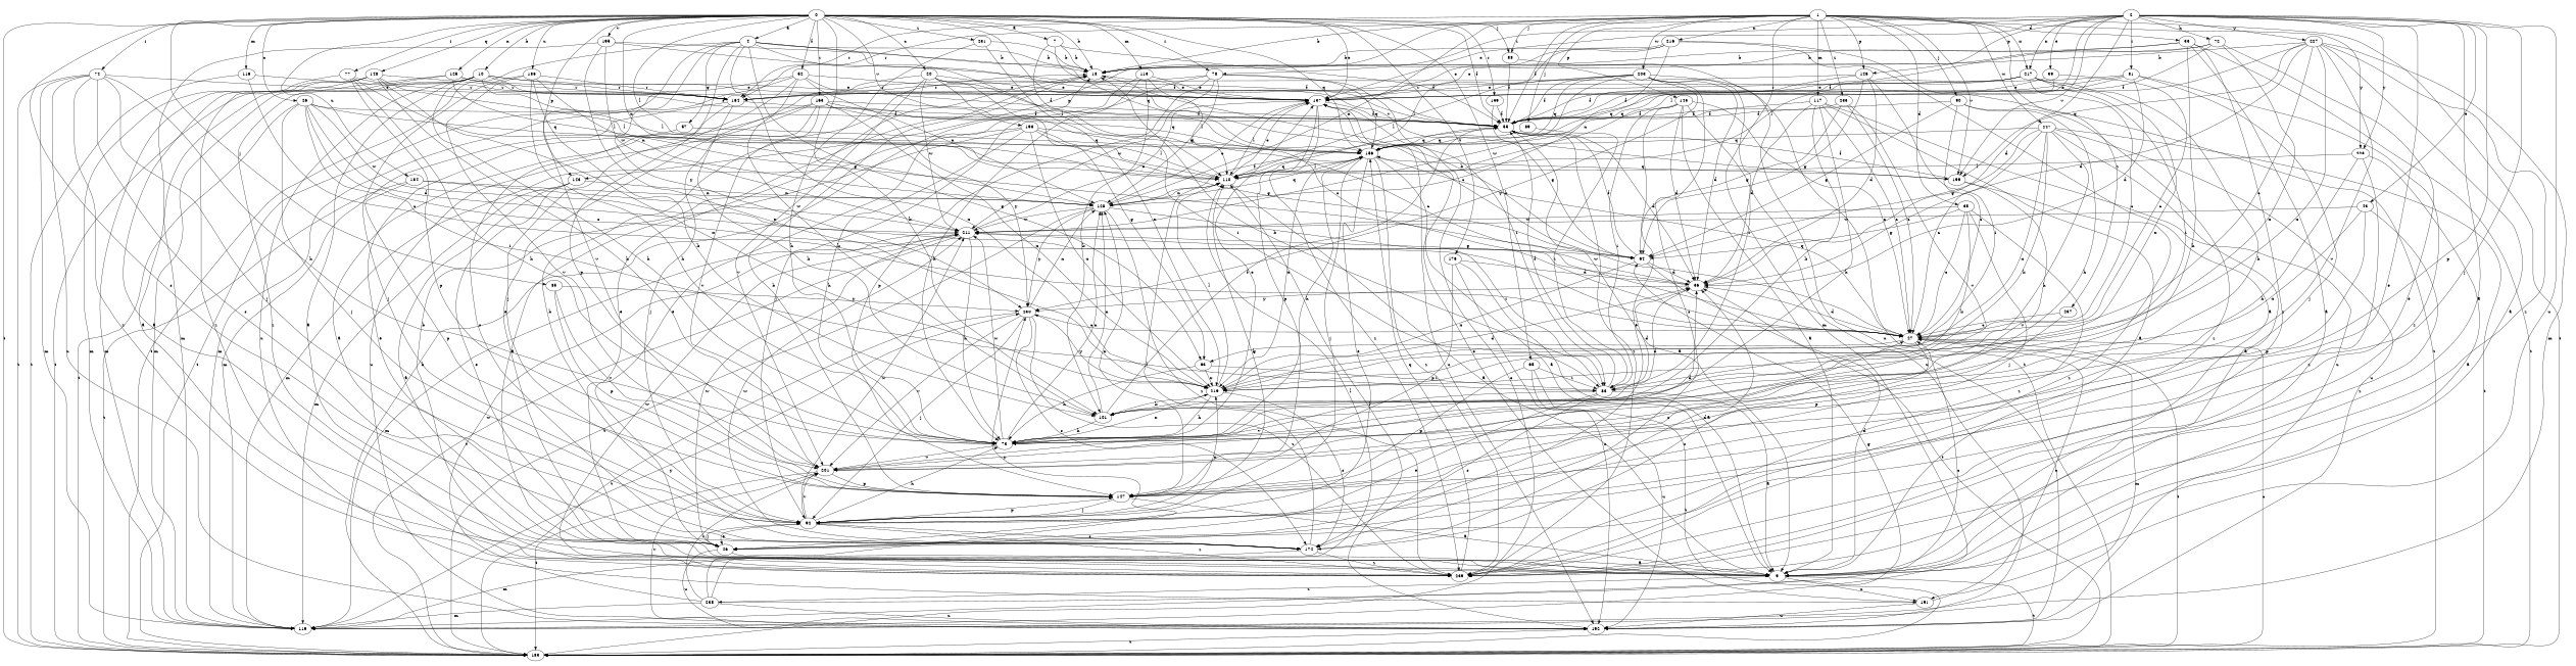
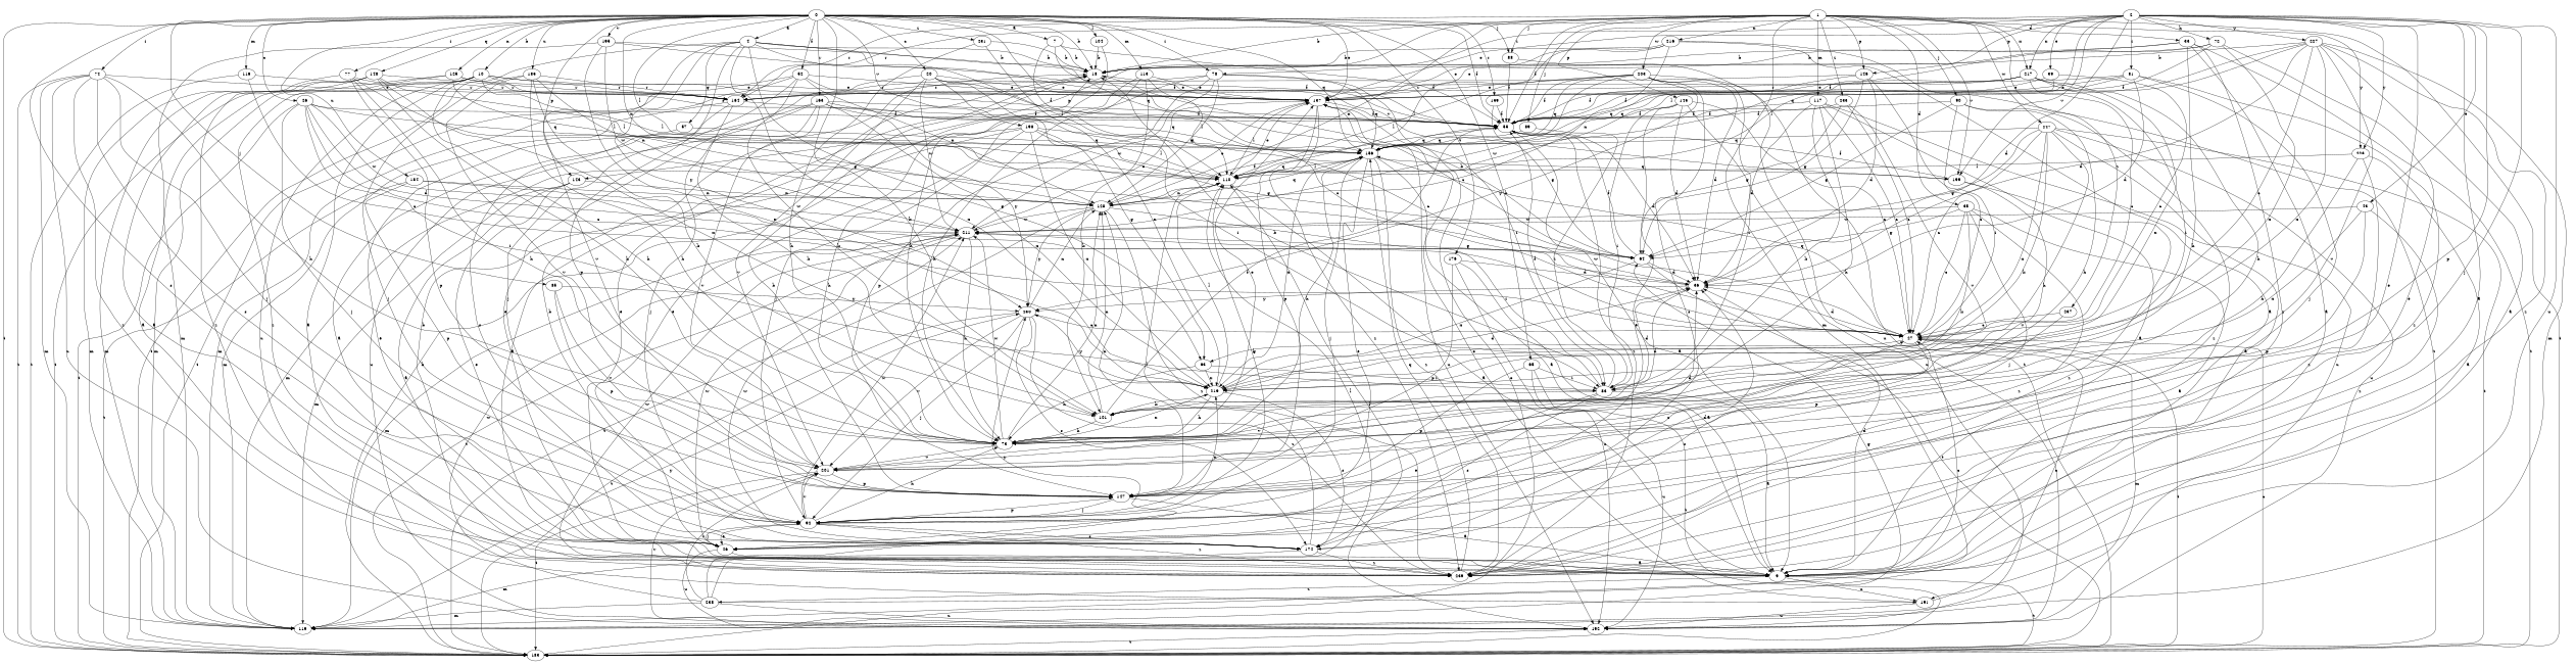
  strict digraph {
    n1 [label=4]
    0
    7
    10
    18
    20
    26
    27
    52
    55
    65
    74
    77
    78
    85
    88
    101
+   104
    110
    113
    116
    125
    128
    137
    143
    148
    156
    159
    163
    174
    176
    183
    184
    185
    195
    198
    231
    199
    147
    57
    63
    201
    219
    230
    119
    164
    9
    191
    73
    239
    46
    83
    211
    36
    92
    192
    64
    1
    33
    35
    89
    90
    117
    145
    146
    203
    n67 [label=247]
    216
    217
    223
    233
    237
    2
    39
    43
    72
    81
    227
    238
    n1 -> 18 [label=b]
    n1 -> 55 [label=f]
    n1 -> 110 [label=l]
    n1 -> 183 [label=t]
    n1 -> 199 [label=v]
    n1 -> 147 [label=p]
    n1 -> 57 [label=g]
    n1 -> 63 [label=g]
    n1 -> 201 [label=v]
    n1 -> 219 [label=x]
    n1 -> 230 [label=y]
    0 -> n1 [label=a]
    0 -> 7 [label=a]
    0 -> 10 [label=b]
    0 -> 18 [label=b]
    0 -> 20 [label=c]
    0 -> 26 [label=c]
    0 -> 27 [label=c]
    0 -> 52 [label=f]
    0 -> 55 [label=f]
    0 -> 65 [label=h]
    0 -> 74 [label=i]
    0 -> 77 [label=i]
    0 -> 78 [label=i]
    0 -> 85 [label=j]
    0 -> 88 [label=j]
    0 -> 101 [label=k]
+   0 -> 104 [label=l]
    0 -> 110 [label=l]
    0 -> 113 [label=m]
    0 -> 116 [label=m]
    0 -> 125 [label=n]
    0 -> 128 [label=n]
    0 -> 137 [label=o]
    0 -> 143 [label=p]
    0 -> 148 [label=q]
    0 -> 156 [label=q]
    0 -> 159 [label=r]
    0 -> 163 [label=r]
    0 -> 174 [label=s]
    0 -> 176 [label=t]
    0 -> 183 [label=t]
    0 -> 184 [label=u]
    0 -> 185 [label=u]
    0 -> 195 [label=v]
    0 -> 198 [label=v]
    0 -> 231 [label=z]
    7 -> 18 [label=b]
    7 -> 27 [label=c]
    7 -> 55 [label=f]
    7 -> 156 [label=q]
    10 -> 55 [label=f]
    10 -> 110 [label=l]
    10 -> 137 [label=o]
    10 -> 119 [label=m]
    10 -> 164 [label=r]
    10 -> 9 [label=a]
    10 -> 191 [label=u]
    10 -> 73 [label=h]
    10 -> 239 [label=z]
    18 -> 137 [label=o]
    18 -> 46 [label=e]
    20 -> 27 [label=c]
    20 -> 137 [label=o]
    20 -> 63 [label=g]
    20 -> 201 [label=v]
    20 -> 46 [label=e]
    20 -> 83 [label=i]
    20 -> 211 [label=w]
    26 -> 27 [label=c]
    26 -> 55 [label=f]
    26 -> 156 [label=q]
    26 -> 183 [label=t]
    26 -> 83 [label=i]
    26 -> 211 [label=w]
    26 -> 36 [label=d]
    26 -> 92 [label=j]
    27 -> 156 [label=q]
    27 -> 174 [label=s]
    27 -> 183 [label=t]
    27 -> 63 [label=g]
    27 -> 119 [label=m]
    27 -> 36 [label=d]
    52 -> 55 [label=f]
    52 -> 101 [label=k]
    52 -> 128 [label=n]
    52 -> 137 [label=o]
    52 -> 183 [label=t]
    52 -> 119 [label=m]
    52 -> 92 [label=j]
    55 -> 156 [label=q]
    55 -> 9 [label=a]
    55 -> 239 [label=z]
    55 -> 36 [label=d]
    65 -> 183 [label=t]
    65 -> 147 [label=p]
    65 -> 83 [label=i]
    65 -> 192 [label=u]
    74 -> 137 [label=o]
    74 -> 174 [label=s]
    74 -> 183 [label=t]
    74 -> 119 [label=m]
    74 -> 73 [label=h]
    74 -> 239 [label=z]
    74 -> 92 [label=j]
    74 -> 192 [label=u]
    77 -> 128 [label=n]
    77 -> 147 [label=p]
    77 -> 119 [label=m]
    77 -> 164 [label=r]
    77 -> 73 [label=h]
    78 -> 128 [label=n]
    78 -> 156 [label=q]
    78 -> 147 [label=p]
    78 -> 164 [label=r]
    78 -> 83 [label=i]
    78 -> 211 [label=w]
    78 -> 92 [label=j]
    85 -> 147 [label=p]
    85 -> 201 [label=v]
    85 -> 230 [label=y]
    88 -> 55 [label=f]
    88 -> 192 [label=u]
    101 -> 55 [label=f]
    101 -> 128 [label=n]
    101 -> 73 [label=h]
    101 -> 36 [label=d]
+   104 -> 18 [label=b]
+   104 -> 73 [label=h]
    110 -> 128 [label=n]
    110 -> 137 [label=o]
    110 -> 156 [label=q]
    110 -> 9 [label=a]
    113 -> 101 [label=k]
    113 -> 110 [label=l]
    113 -> 137 [label=o]
    113 -> 73 [label=h]
    113 -> 46 [label=e]
    116 -> 27 [label=c]
    116 -> 183 [label=t]
    116 -> 164 [label=r]
    125 -> 110 [label=l]
    125 -> 137 [label=o]
    125 -> 183 [label=t]
    125 -> 164 [label=r]
    125 -> 9 [label=a]
    128 -> 55 [label=f]
    128 -> 137 [label=o]
    128 -> 156 [label=q]
    128 -> 183 [label=t]
    128 -> 230 [label=y]
    128 -> 239 [label=z]
    128 -> 83 [label=i]
    128 -> 211 [label=w]
    137 -> 55 [label=f]
    137 -> 110 [label=l]
    137 -> 147 [label=p]
    137 -> 239 [label=z]
    137 -> 192 [label=u]
    143 -> 128 [label=n]
    143 -> 119 [label=m]
    143 -> 9 [label=a]
    143 -> 46 [label=e]
    148 -> 110 [label=l]
    148 -> 219 [label=x]
    148 -> 119 [label=m]
    148 -> 164 [label=r]
    148 -> 9 [label=a]
    148 -> 73 [label=h]
    148 -> 239 [label=z]
    156 -> 110 [label=l]
    156 -> 199 [label=q]
    156 -> 219 [label=x]
    156 -> 9 [label=a]
    156 -> 73 [label=h]
    156 -> 239 [label=z]
    156 -> 46 [label=e]
    156 -> 92 [label=j]
    159 -> 55 [label=f]
    159 -> 64 [label=g]
    163 -> 55 [label=f]
    163 -> 156 [label=q]
    163 -> 201 [label=v]
    163 -> 219 [label=x]
    163 -> 230 [label=y]
    163 -> 9 [label=a]
    163 -> 92 [label=j]
    163 -> 192 [label=u]
    174 -> 18 [label=b]
    174 -> 110 [label=l]
    174 -> 119 [label=m]
    174 -> 239 [label=z]
    174 -> 211 [label=w]
    174 -> 36 [label=d]
    176 -> 147 [label=p]
    176 -> 9 [label=a]
    176 -> 36 [label=d]
    176 -> 192 [label=u]
    183 -> 18 [label=b]
    183 -> 27 [label=c]
    183 -> 137 [label=o]
    184 -> 128 [label=n]
    184 -> 183 [label=t]
    184 -> 147 [label=p]
    184 -> 211 [label=w]
    185 -> 101 [label=k]
    185 -> 201 [label=v]
    185 -> 164 [label=r]
    185 -> 73 [label=h]
    185 -> 92 [label=j]
    185 -> 64 [label=g]
    195 -> 18 [label=b]
    195 -> 55 [label=f]
    195 -> 219 [label=x]
    195 -> 119 [label=m]
    195 -> 211 [label=w]
    198 -> 110 [label=l]
    198 -> 156 [label=q]
    198 -> 219 [label=x]
    198 -> 119 [label=m]
    198 -> 9 [label=a]
    198 -> 73 [label=h]
    198 -> 64 [label=g]
    231 -> 18 [label=b]
    231 -> 219 [label=x]
    231 -> 73 [label=h]
    199 -> 55 [label=f]
    199 -> 201 [label=v]
    199 -> 239 [label=z]
    147 -> 18 [label=b]
    147 -> 27 [label=c]
    147 -> 128 [label=n]
    147 -> 9 [label=a]
    147 -> 92 [label=j]
    57 -> 156 [label=q]
    57 -> 46 [label=e]
    63 -> 219 [label=x]
    63 -> 73 [label=h]
    63 -> 83 [label=i]
    201 -> 183 [label=t]
    201 -> 147 [label=p]
    201 -> 36 [label=d]
    219 -> 101 [label=k]
    219 -> 110 [label=l]
    219 -> 174 [label=s]
    219 -> 230 [label=y]
    219 -> 73 [label=h]
    219 -> 36 [label=d]
    230 -> 27 [label=c]
    230 -> 128 [label=n]
    230 -> 174 [label=s]
    230 -> 183 [label=t]
    230 -> 201 [label=v]
    230 -> 239 [label=z]
    230 -> 92 [label=j]
    119 -> 230 [label=y]
    119 -> 64 [label=g]
    164 -> 55 [label=f]
    164 -> 101 [label=k]
    164 -> 174 [label=s]
    164 -> 119 [label=m]
    9 -> 183 [label=t]
    9 -> 191 [label=u]
    9 -> 36 [label=d]
    9 -> 238 [label=z]
    191 -> 27 [label=c]
    191 -> 137 [label=o]
    191 -> 192 [label=u]
    73 -> 128 [label=n]
    73 -> 137 [label=o]
    73 -> 201 [label=v]
    73 -> 219 [label=x]
    73 -> 211 [label=w]
    239 -> 18 [label=b]
    239 -> 156 [label=q]
    239 -> 211 [label=w]
    46 -> 9 [label=a]
    46 -> 211 [label=w]
    46 -> 92 [label=j]
    46 -> 192 [label=u]
    83 -> 18 [label=b]
    83 -> 55 [label=f]
    83 -> 174 [label=s]
    83 -> 201 [label=v]
    83 -> 9 [label=a]
    83 -> 46 [label=e]
    83 -> 36 [label=d]
    211 -> 137 [label=o]
    211 -> 183 [label=t]
    211 -> 119 [label=m]
    211 -> 73 [label=h]
    211 -> 64 [label=g]
    36 -> 230 [label=y]
    36 -> 211 [label=w]
    92 -> 110 [label=l]
    92 -> 174 [label=s]
    92 -> 147 [label=p]
    92 -> 201 [label=v]
    92 -> 219 [label=x]
    92 -> 73 [label=h]
    92 -> 239 [label=z]
    92 -> 46 [label=e]
    92 -> 211 [label=w]
    192 -> 110 [label=l]
    192 -> 183 [label=t]
    192 -> 201 [label=v]
    64 -> 18 [label=b]
    64 -> 55 [label=f]
    64 -> 183 [label=t]
    64 -> 219 [label=x]
    64 -> 36 [label=d]
    1 -> 18 [label=b]
    1 -> 55 [label=f]
    1 -> 88 [label=j]
    1 -> 128 [label=n]
    1 -> 143 [label=p]
    1 -> 183 [label=t]
    1 -> 199 [label=v]
    1 -> 119 [label=m]
    1 -> 164 [label=r]
    1 -> 33 [label=d]
    1 -> 35 [label=d]
    1 -> 89 [label=j]
    1 -> 90 [label=j]
    1 -> 117 [label=m]
    1 -> 145 [label=p]
    1 -> 146 [label=p]
    1 -> 203 [label=w]
    1 -> n67 [label=w]
    1 -> 216 [label=x]
    1 -> 217 [label=x]
    1 -> 223 [label=y]
    1 -> 233 [label=z]
    1 -> 237 [label=z]
    33 -> 18 [label=b]
    33 -> 55 [label=f]
    33 -> 183 [label=t]
    33 -> 9 [label=a]
    33 -> 73 [label=h]
    33 -> 239 [label=z]
    35 -> 27 [label=c]
    35 -> 101 [label=k]
    35 -> 239 [label=z]
    35 -> 211 [label=w]
    35 -> 92 [label=j]
    35 -> 64 [label=g]
    89 -> 156 [label=q]
    89 -> 83 [label=i]
    90 -> 27 [label=c]
    90 -> 55 [label=f]
    90 -> 73 [label=h]
    90 -> 239 [label=z]
    90 -> 64 [label=g]
    117 -> 27 [label=c]
    117 -> 55 [label=f]
    117 -> 101 [label=k]
    117 -> 9 [label=a]
    117 -> 73 [label=h]
    117 -> 36 [label=d]
    117 -> 192 [label=u]
    145 -> 27 [label=c]
    145 -> 55 [label=f]
-   145 -> 9 [label=a]
+   35 -> 9 [label=a]
    145 -> 46 [label=e]
    145 -> 83 [label=i]
    145 -> 36 [label=d]
    145 -> 192 [label=u]
    146 -> 55 [label=f]
    146 -> 164 [label=r]
    146 -> 83 [label=i]
    146 -> 36 [label=d]
    146 -> 64 [label=g]
    203 -> 55 [label=f]
    203 -> 110 [label=l]
    203 -> 137 [label=o]
    203 -> 156 [label=q]
    203 -> 174 [label=s]
    203 -> 183 [label=t]
    203 -> 230 [label=y]
    203 -> 83 [label=i]
    203 -> 211 [label=w]
    203 -> 36 [label=d]
    n67 -> 27 [label=c]
    n67 -> 101 [label=k]
    n67 -> 156 [label=q]
    n67 -> 183 [label=t]
    n67 -> 219 [label=x]
    n67 -> 9 [label=a]
    n67 -> 73 [label=h]
    n67 -> 192 [label=u]
    n67 -> 64 [label=g]
    216 -> 18 [label=b]
    216 -> 110 [label=l]
    216 -> 128 [label=n]
    216 -> 137 [label=o]
    216 -> 183 [label=t]
    216 -> 9 [label=a]
    217 -> 27 [label=c]
    217 -> 137 [label=o]
    217 -> 156 [label=q]
    217 -> 219 [label=x]
    217 -> 164 [label=r]
    217 -> 73 [label=h]
    217 -> 83 [label=i]
    223 -> 110 [label=l]
    223 -> 9 [label=a]
    223 -> 73 [label=h]
    223 -> 239 [label=z]
    233 -> 27 [label=c]
    233 -> 55 [label=f]
    233 -> 201 [label=v]
    233 -> 64 [label=g]
    237 -> 27 [label=c]
    237 -> 147 [label=p]
    2 -> 78 [label=i]
    2 -> 110 [label=l]
    2 -> 137 [label=o]
    2 -> 199 [label=v]
    2 -> 147 [label=p]
    2 -> 164 [label=r]
    2 -> 9 [label=a]
    2 -> 191 [label=u]
    2 -> 46 [label=e]
    2 -> 36 [label=d]
    2 -> 92 [label=j]
    2 -> 146 [label=p]
    2 -> 217 [label=x]
    2 -> 223 [label=y]
    2 -> 39 [label=e]
    2 -> 43 [label=e]
    2 -> 72 [label=h]
    2 -> 81 [label=i]
    2 -> 227 [label=y]
    39 -> 27 [label=c]
    39 -> 137 [label=o]
    39 -> 156 [label=q]
    43 -> 147 [label=p]
    43 -> 219 [label=x]
    43 -> 239 [label=z]
    43 -> 211 [label=w]
    72 -> 18 [label=b]
    72 -> 55 [label=f]
    72 -> 137 [label=o]
    72 -> 219 [label=x]
    72 -> 46 [label=e]
    81 -> 55 [label=f]
    81 -> 137 [label=o]
    81 -> 164 [label=r]
    81 -> 239 [label=z]
    81 -> 36 [label=d]
    81 -> 92 [label=j]
    227 -> 18 [label=b]
    227 -> 27 [label=c]
    227 -> 110 [label=l]
-   227 -> 199 [label=q]
+   227 -> 156 [label=q]
    227 -> 201 [label=v]
    227 -> 219 [label=x]
    227 -> 119 [label=m]
    227 -> 9 [label=a]
    227 -> 239 [label=z]
    227 -> 36 [label=d]
    238 -> 27 [label=c]
    238 -> 110 [label=l]
    238 -> 201 [label=v]
    238 -> 230 [label=y]
    238 -> 119 [label=m]
    238 -> 211 [label=w]
    238 -> 192 [label=u]
  }
